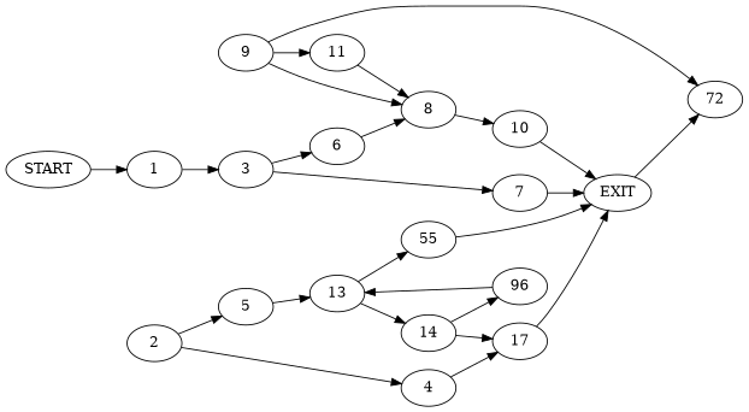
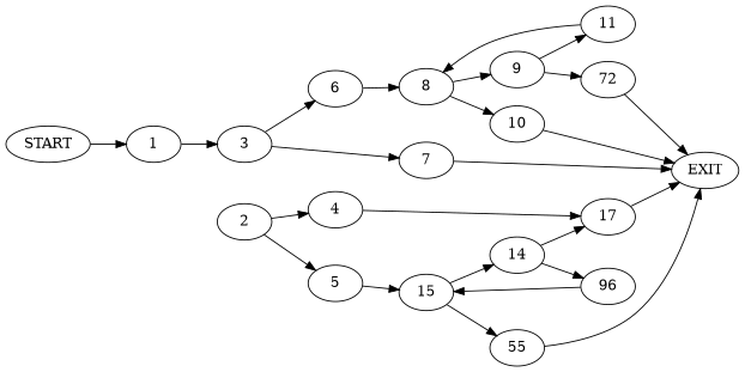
  digraph {
    rankdir=LR
    n1 [label=START]
    1
    3
    n4 [label=EXIT]
    2
    4
    5
    6
    7
    17
-   13
+   13 [label=15]
    8
    14
    n14 [label=55]
    9
    10
    11
    n18 [label=72]
    n19 [label=96]
    n1 -> 1
    1 -> 3
    3 -> 6
    3 -> 7
    2 -> 4
    2 -> 5
    4 -> 17
    5 -> 13
    6 -> 8
    7 -> n4
    17 -> n4
    13 -> 14
    13 -> n14
-   9 -> 8
+   8 -> 9
    8 -> 10
    14 -> 17
    14 -> n19
    n14 -> n4
    9 -> 11
    9 -> n18
    10 -> n4
    11 -> 8
-   n4 -> n18
+   n18 -> n4
    n19 -> 13
  }
